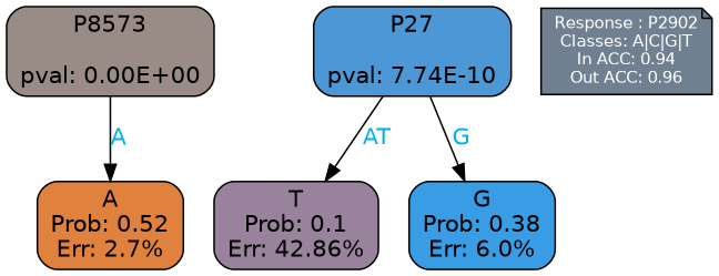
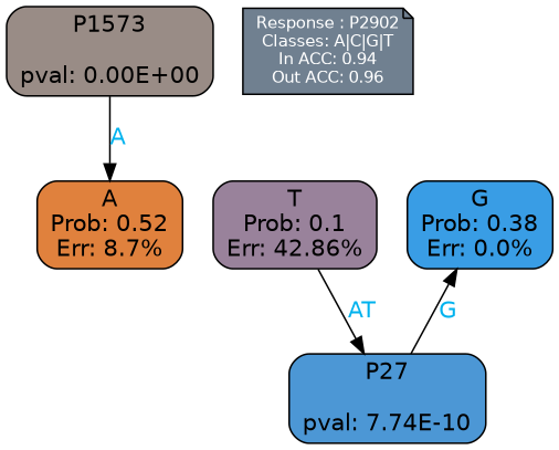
  digraph {
    ranksep=equally
    splines=polylines
    node [color=black fontname=helvetica shape=box style="filled, rounded"]
    edge [fontcolor=deepskyblue2 fontname=helvetica]
-   n1 [fillcolor="#e0813d" label="A\nProb: 0.52\nErr: 2.7%"]
+   n1 [fillcolor="#e0813d" label="A\nProb: 0.52\nErr: 8.7%"]
    n2 [fillcolor="#99829b" label="T\nProb: 0.1\nErr: 42.86%"]
-   n3 [fillcolor="#399de5" label="G\nProb: 0.38\nErr: 6.0%"]
+   n3 [fillcolor="#399de5" label="G\nProb: 0.38\nErr: 0.0%"]
    n4 [align=left fillcolor=slategray fontcolor=white fontsize=10 label="Response : P2902\nClasses: A|C|G|T\nIn ACC: 0.94\nOut ACC: 0.96\n" shape=note style=filled]
-   n5 [fillcolor="#998c86" label="P8573\n\npval: 0.00E+00"]
+   n5 [fillcolor="#998c86" label="P1573\n\npval: 0.00E+00"]
    n6 [fillcolor="#4c97d5" label="P27\n\npval: 7.74E-10"]
    subgraph sub_1 {
      rank=same
      n1
      n2
      n3
    }
    subgraph sub_2 {
      rank=same
      n4
      n5
    }
    n5 -> n1 [label=A]
-   n6 -> n2 [label=AT]
+   n2 -> n6 [label=AT]
    n6 -> n3 [label=G]
  }
